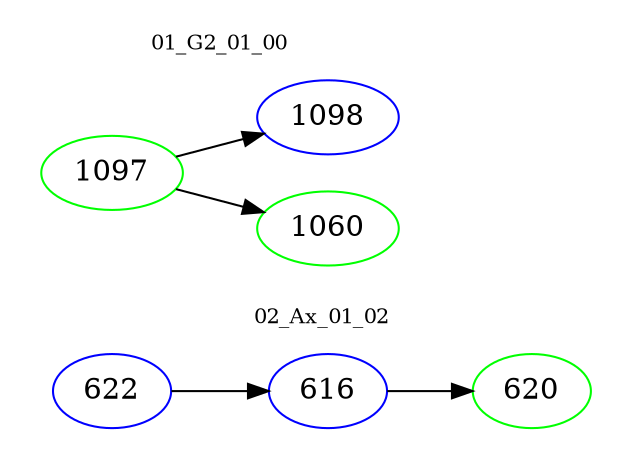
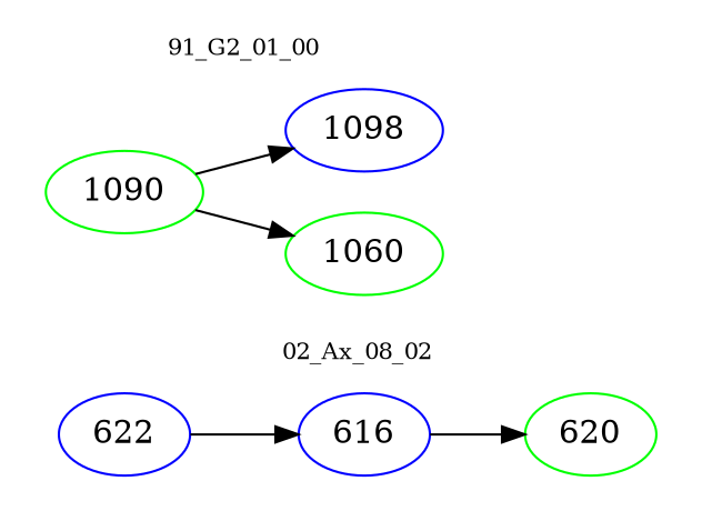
  digraph {
    rankdir=LR
    node [color=blue]
    edge [color=black]
    n1 [label=616]
    n2 [label=622]
    n3 [color=green label=620]
-   n4 [color=green label=1097]
+   n4 [color=green label=1090]
    n5 [color=green label=1060]
    n6 [label=1098]
    subgraph cluster_1 {
      color=white
      fontsize=10
-     label="02_Ax_01_02"
+     label="02_Ax_08_02"
      n1
      n2
      n3
    }
    subgraph cluster_2 {
      color=white
      fontsize=10
-     label="01_G2_01_00"
+     label="91_G2_01_00"
      n4
      n5
      n6
    }
    n1 -> n3
    n2 -> n1
    n4 -> n5
    n4 -> n6
  }
